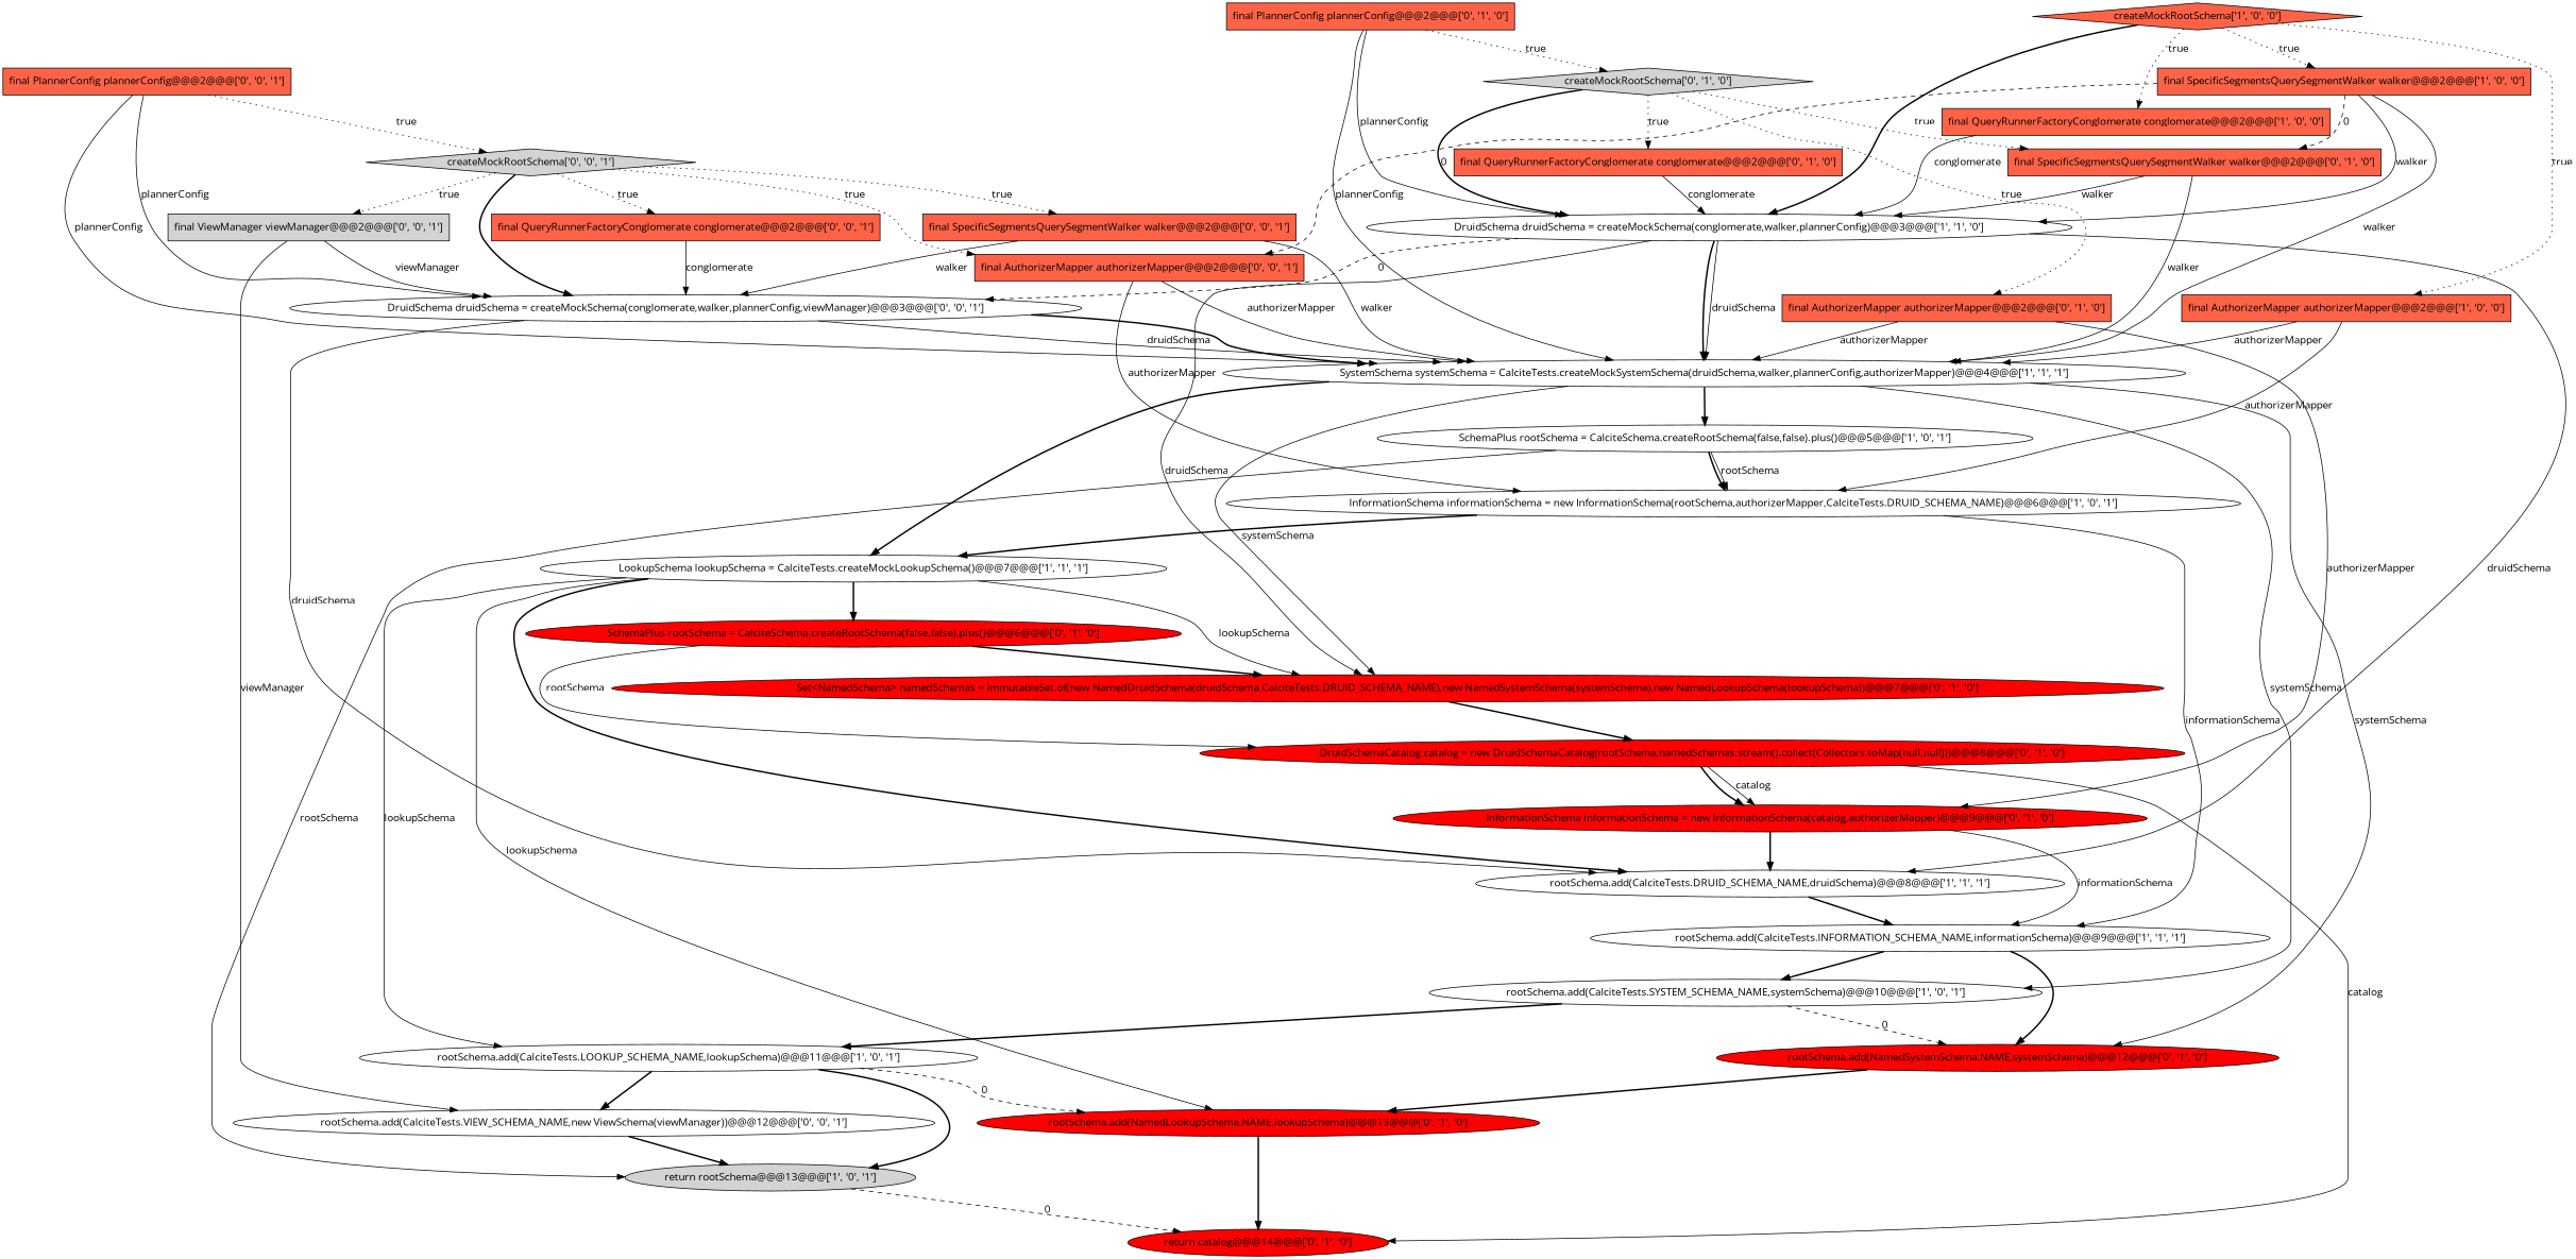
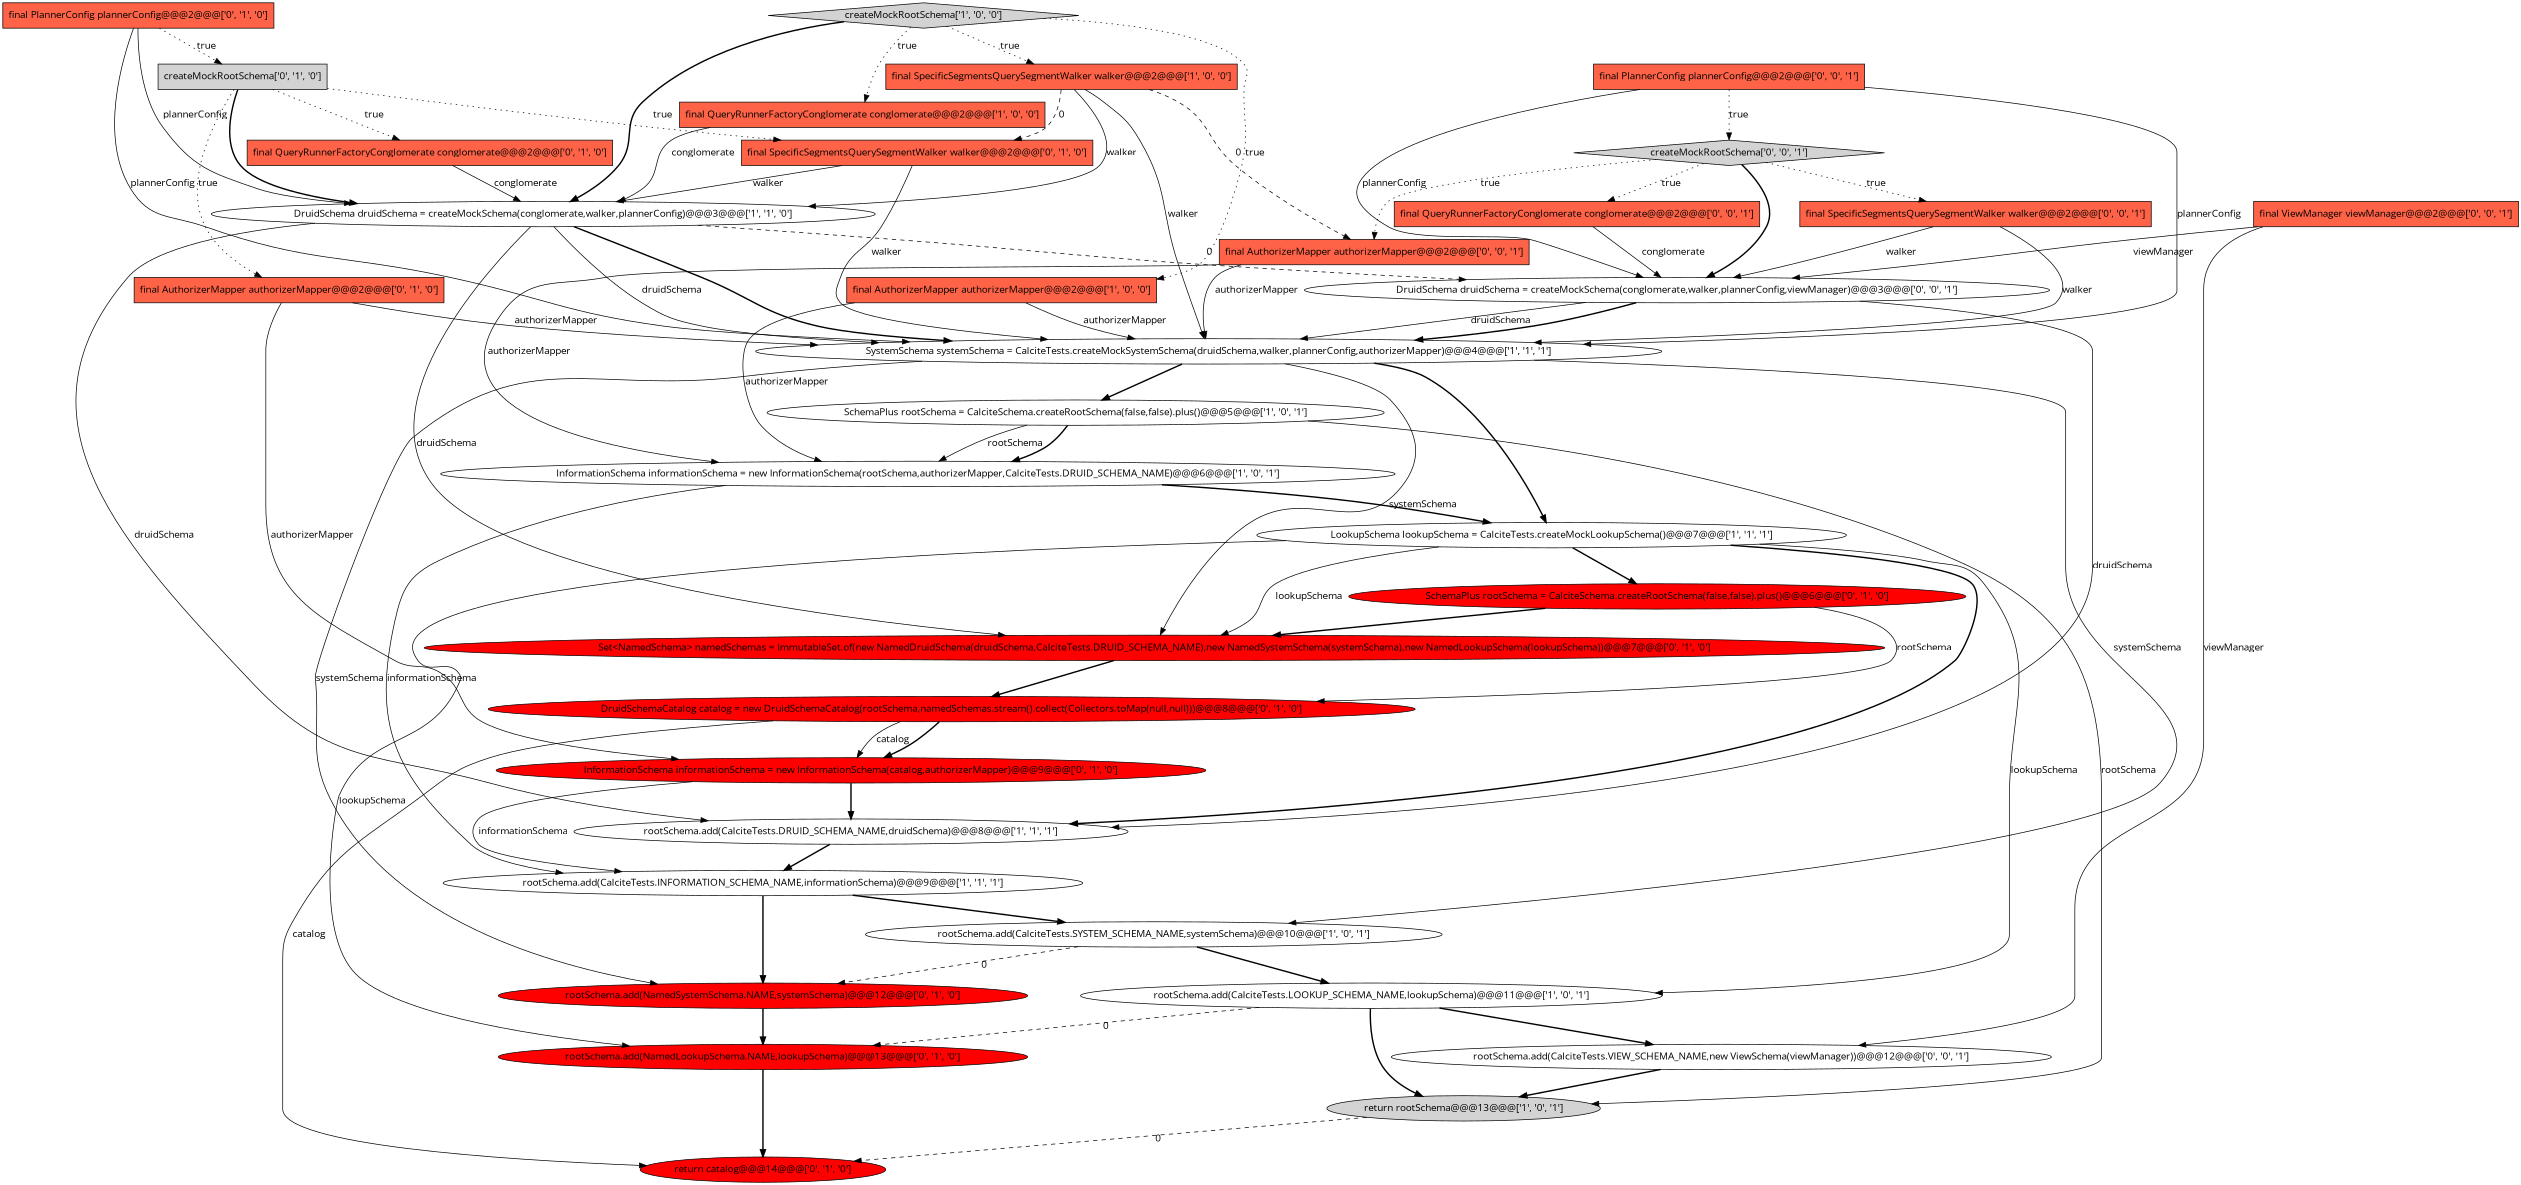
  digraph {
    fontname="Open Sans"
    node [fillcolor=tomato fontname="Open Sans" shape=ellipse style=filled]
    edge [fontname="Open Sans" style=solid]
    n1 [fillcolor=white label="rootSchema.add(CalciteTests.INFORMATION_SCHEMA_NAME,informationSchema)@@@9@@@['1', '1', '1']"]
    n2 [fillcolor=red label="rootSchema.add(NamedSystemSchema.NAME,systemSchema)@@@12@@@['0', '1', '0']"]
    n3 [fillcolor=white label="rootSchema.add(CalciteTests.SYSTEM_SCHEMA_NAME,systemSchema)@@@10@@@['1', '0', '1']"]
    n4 [fillcolor=red label="rootSchema.add(NamedLookupSchema.NAME,lookupSchema)@@@13@@@['0', '1', '0']"]
    n5 [fillcolor=white label="rootSchema.add(CalciteTests.LOOKUP_SCHEMA_NAME,lookupSchema)@@@11@@@['1', '0', '1']"]
    n6 [label="final AuthorizerMapper authorizerMapper@@@2@@@['1', '0', '0']" shape=box]
    n7 [fillcolor=white label="InformationSchema informationSchema = new InformationSchema(rootSchema,authorizerMapper,CalciteTests.DRUID_SCHEMA_NAME)@@@6@@@['1', '0', '1']"]
    n8 [fillcolor=white label="SystemSchema systemSchema = CalciteTests.createMockSystemSchema(druidSchema,walker,plannerConfig,authorizerMapper)@@@4@@@['1', '1', '1']"]
    n9 [fillcolor=white label="LookupSchema lookupSchema = CalciteTests.createMockLookupSchema()@@@7@@@['1', '1', '1']"]
    n10 [fillcolor=red label="Set<NamedSchema> namedSchemas = ImmutableSet.of(new NamedDruidSchema(druidSchema,CalciteTests.DRUID_SCHEMA_NAME),new NamedSystemSchema(systemSchema),new NamedLookupSchema(lookupSchema))@@@7@@@['0', '1', '0']"]
    n11 [fillcolor=white label="SchemaPlus rootSchema = CalciteSchema.createRootSchema(false,false).plus()@@@5@@@['1', '0', '1']"]
    n12 [label="final AuthorizerMapper authorizerMapper@@@2@@@['0', '1', '0']" shape=box]
    n13 [fillcolor=red label="InformationSchema informationSchema = new InformationSchema(catalog,authorizerMapper)@@@9@@@['0', '1', '0']"]
    n14 [fillcolor=white label="rootSchema.add(CalciteTests.DRUID_SCHEMA_NAME,druidSchema)@@@8@@@['1', '1', '1']"]
    n15 [fillcolor=red label="return catalog@@@14@@@['0', '1', '0']"]
-   n16 [fillcolor=lightgray label="final ViewManager viewManager@@@2@@@['0', '0', '1']" shape=box]
+   n16 [label="final ViewManager viewManager@@@2@@@['0', '0', '1']" shape=box]
    n17 [fillcolor=white label="DruidSchema druidSchema = createMockSchema(conglomerate,walker,plannerConfig,viewManager)@@@3@@@['0', '0', '1']"]
    n18 [fillcolor=white label="rootSchema.add(CalciteTests.VIEW_SCHEMA_NAME,new ViewSchema(viewManager))@@@12@@@['0', '0', '1']"]
    n19 [fillcolor=lightgray label="return rootSchema@@@13@@@['1', '0', '1']"]
    n20 [fillcolor=white label="DruidSchema druidSchema = createMockSchema(conglomerate,walker,plannerConfig)@@@3@@@['1', '1', '0']"]
    n21 [fillcolor=red label="DruidSchemaCatalog catalog = new DruidSchemaCatalog(rootSchema,namedSchemas.stream().collect(Collectors.toMap(null,null)))@@@8@@@['0', '1', '0']"]
    n22 [fillcolor=red label="SchemaPlus rootSchema = CalciteSchema.createRootSchema(false,false).plus()@@@6@@@['0', '1', '0']"]
    n23 [label="final PlannerConfig plannerConfig@@@2@@@['0', '1', '0']" shape=box]
-   n24 [fillcolor=lightgray label="createMockRootSchema['0', '1', '0']" shape=diamond]
+   n24 [fillcolor=lightgray label="createMockRootSchema['0', '1', '0']" shape=box]
    n25 [label="final QueryRunnerFactoryConglomerate conglomerate@@@2@@@['1', '0', '0']" shape=box]
    n26 [fillcolor=lightgray label="createMockRootSchema['0', '0', '1']" shape=diamond]
    n27 [label="final AuthorizerMapper authorizerMapper@@@2@@@['0', '0', '1']" shape=box]
    n28 [label="final QueryRunnerFactoryConglomerate conglomerate@@@2@@@['0', '0', '1']" shape=box]
    n29 [label="final SpecificSegmentsQuerySegmentWalker walker@@@2@@@['0', '0', '1']" shape=box]
    n30 [label="final PlannerConfig plannerConfig@@@2@@@['0', '0', '1']" shape=box]
-   n31 [label="createMockRootSchema['1', '0', '0']" shape=diamond]
+   n31 [fillcolor=lightgray label="createMockRootSchema['1', '0', '0']" shape=diamond]
    n32 [label="final SpecificSegmentsQuerySegmentWalker walker@@@2@@@['1', '0', '0']" shape=box]
    n33 [label="final SpecificSegmentsQuerySegmentWalker walker@@@2@@@['0', '1', '0']" shape=box]
    n34 [label="final QueryRunnerFactoryConglomerate conglomerate@@@2@@@['0', '1', '0']" shape=box]
    n1 -> n2 [style=bold]
    n1 -> n3 [style=bold]
    n2 -> n4 [style=bold]
    n3 -> n2 [label=0 style=dashed]
    n3 -> n5 [style=bold]
    n4 -> n15 [style=bold]
    n5 -> n4 [label=0 style=dashed]
    n5 -> n18 [style=bold]
    n5 -> n19 [style=bold]
    n6 -> n7 [label=authorizerMapper]
    n6 -> n8 [label=authorizerMapper]
    n7 -> n1 [label=informationSchema]
    n7 -> n9 [style=bold]
    n8 -> n2 [label=systemSchema]
    n8 -> n3 [label=systemSchema]
    n8 -> n9 [style=bold]
    n8 -> n10 [label=systemSchema]
    n8 -> n11 [style=bold]
    n9 -> n4 [label=lookupSchema]
    n9 -> n5 [label=lookupSchema]
    n9 -> n10 [label=lookupSchema]
    n9 -> n14 [style=bold]
    n9 -> n22 [style=bold]
    n10 -> n21 [style=bold]
    n11 -> n7 [label=rootSchema]
    n11 -> n7 [style=bold]
    n11 -> n19 [label=rootSchema]
    n12 -> n8 [label=authorizerMapper]
    n12 -> n13 [label=authorizerMapper]
    n13 -> n1 [label=informationSchema]
    n13 -> n14 [style=bold]
    n14 -> n1 [style=bold]
    n16 -> n17 [label=viewManager]
    n16 -> n18 [label=viewManager]
    n17 -> n8 [label=druidSchema]
    n17 -> n8 [style=bold]
    n17 -> n14 [label=druidSchema]
    n18 -> n19 [style=bold]
    n19 -> n15 [label=0 style=dashed]
    n20 -> n8 [label=druidSchema]
    n20 -> n8 [style=bold]
    n20 -> n10 [label=druidSchema]
    n20 -> n14 [label=druidSchema]
    n20 -> n17 [label=0 style=dashed]
    n21 -> n13 [label=catalog]
    n21 -> n13 [style=bold]
    n21 -> n15 [label=catalog]
    n22 -> n10 [style=bold]
    n22 -> n21 [label=rootSchema]
    n23 -> n8 [label=plannerConfig]
    n23 -> n20 [label=plannerConfig]
    n23 -> n24 [label=true style=dotted]
    n24 -> n12 [label=true style=dotted]
    n24 -> n20 [style=bold]
    n24 -> n33 [label=true style=dotted]
    n24 -> n34 [label=true style=dotted]
    n25 -> n20 [label=conglomerate]
-   n26 -> n16 [label=true style=dotted]
    n26 -> n17 [style=bold]
    n26 -> n27 [label=true style=dotted]
    n26 -> n28 [label=true style=dotted]
    n26 -> n29 [label=true style=dotted]
    n27 -> n7 [label=authorizerMapper]
    n27 -> n8 [label=authorizerMapper]
    n28 -> n17 [label=conglomerate]
    n29 -> n8 [label=walker]
    n29 -> n17 [label=walker]
    n30 -> n8 [label=plannerConfig]
    n30 -> n17 [label=plannerConfig]
    n30 -> n26 [label=true style=dotted]
    n31 -> n6 [label=true style=dotted]
    n31 -> n20 [style=bold]
    n31 -> n25 [label=true style=dotted]
    n31 -> n32 [label=true style=dotted]
    n32 -> n8 [label=walker]
    n32 -> n20 [label=walker]
    n32 -> n27 [label=0 style=dashed]
    n32 -> n33 [label=0 style=dashed]
    n33 -> n8 [label=walker]
    n33 -> n20 [label=walker]
    n34 -> n20 [label=conglomerate]
  }
